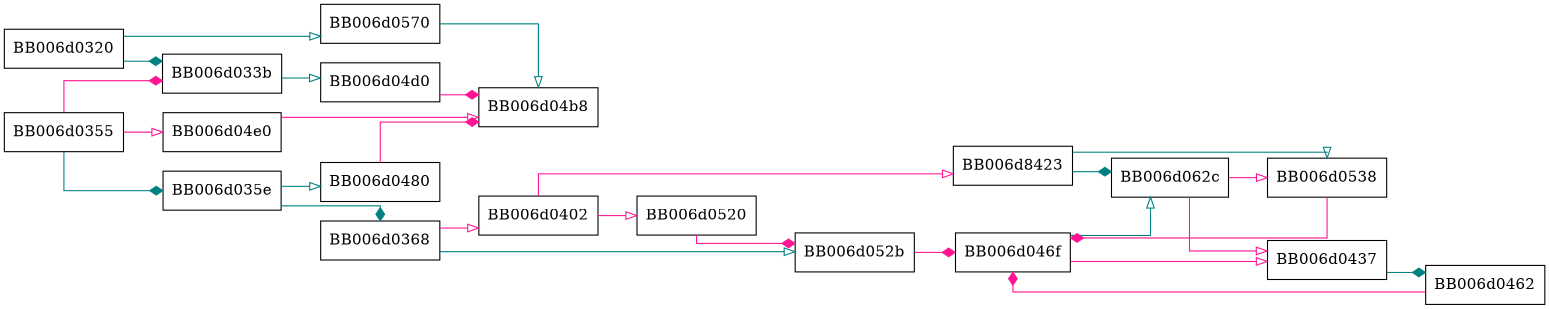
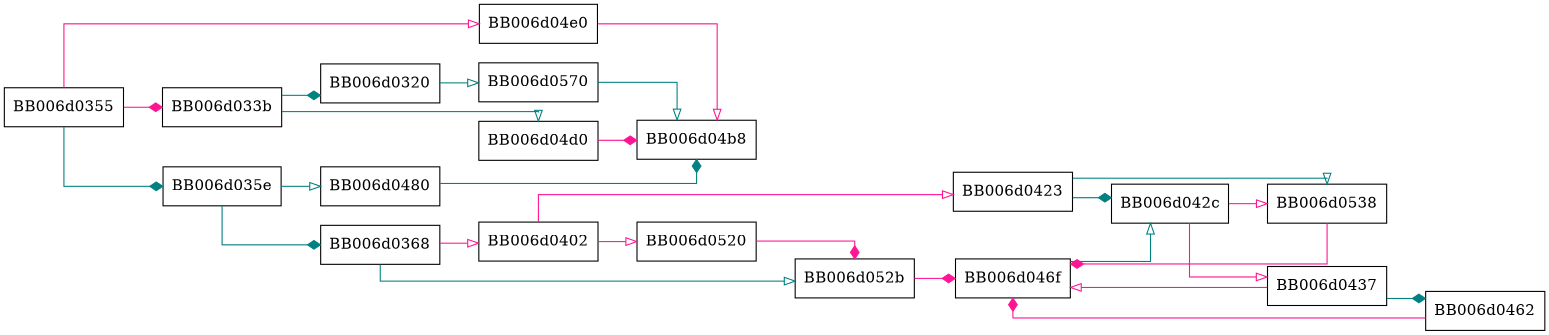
  digraph {
    rankdir=LR
    splines=ortho
    node [shape=box]
    edge [arrowhead=onormal color=deeppink]
    BB006d0320
    BB006d0570
    BB006d033b
    BB006d04b8
    BB006d04d0
    BB006d0355
    BB006d04e0
    BB006d035e
    BB006d0480
    BB006d0368
    BB006d052b
    BB006d0402
    BB006d046f
    BB006d0520
-   BB006d0423 [label=BB006d8423]
-   BB006d042c [label=BB006d062c]
+   BB006d0423
+   BB006d042c
    BB006d0538
    BB006d0437
    BB006d0462
    BB006d0320 -> BB006d0570 [color=teal]
-   BB006d0320 -> BB006d033b [arrowhead=diamond color=teal]
+   BB006d033b -> BB006d0320 [arrowhead=diamond color=teal]
    BB006d0570 -> BB006d04b8 [color=teal]
    BB006d033b -> BB006d04d0 [color=teal]
    BB006d04d0 -> BB006d04b8 [arrowhead=diamond]
    BB006d0355 -> BB006d033b [arrowhead=diamond]
    BB006d0355 -> BB006d04e0
    BB006d0355 -> BB006d035e [arrowhead=diamond color=teal]
    BB006d04e0 -> BB006d04b8
    BB006d035e -> BB006d0480 [color=teal]
    BB006d035e -> BB006d0368 [arrowhead=diamond color=teal]
-   BB006d0480 -> BB006d04b8 [arrowhead=diamond]
+   BB006d0480 -> BB006d04b8 [arrowhead=diamond color=teal]
    BB006d0368 -> BB006d052b [color=teal]
    BB006d0368 -> BB006d0402
    BB006d052b -> BB006d046f [arrowhead=diamond]
    BB006d0402 -> BB006d0520
    BB006d0402 -> BB006d0423
    BB006d046f -> BB006d042c [color=teal]
    BB006d0520 -> BB006d052b [arrowhead=diamond]
    BB006d0423 -> BB006d042c [arrowhead=diamond color=teal]
    BB006d0423 -> BB006d0538 [color=teal]
    BB006d042c -> BB006d0538
    BB006d042c -> BB006d0437
    BB006d0538 -> BB006d046f [arrowhead=diamond]
-   BB006d046f -> BB006d0437
+   BB006d0437 -> BB006d046f
    BB006d0437 -> BB006d0462 [arrowhead=diamond color=teal]
    BB006d0462 -> BB006d046f [arrowhead=diamond]
  }
